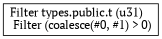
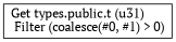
  digraph {
    fontname="PT Serif"
-   n1 [label=" Filter types.public.t (u31)\l Filter (coalesce(#0, #1) \> 0)\l" shape=record fontname="PT Serif"]
+   n1 [label=" Get types.public.t (u31)\l Filter (coalesce(#0, #1) \> 0)\l" shape=record fontname="PT Serif"]
  }
